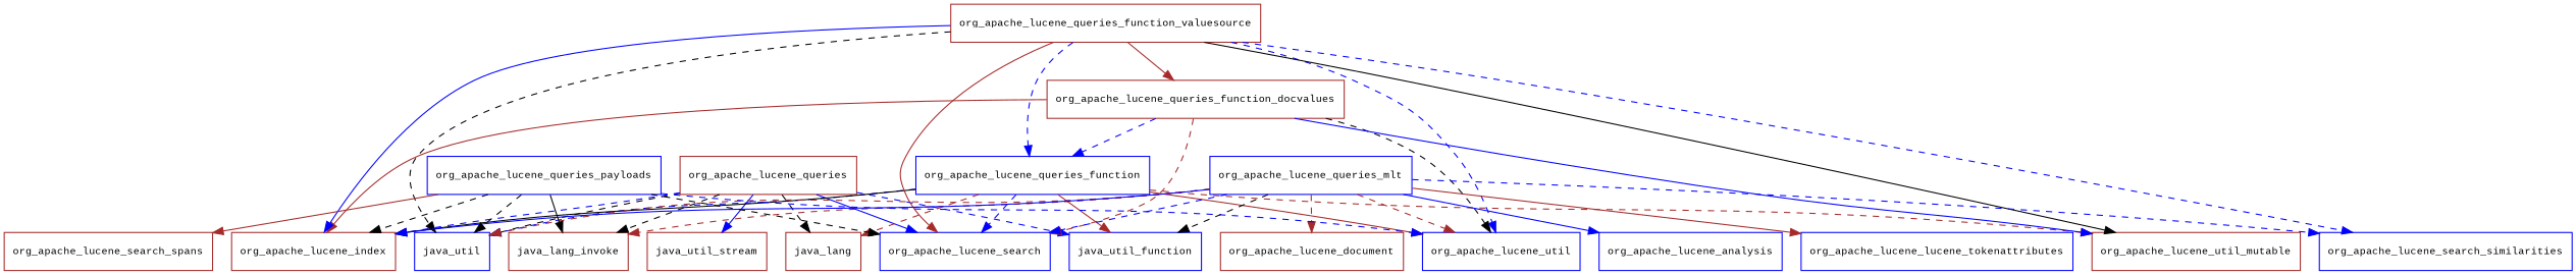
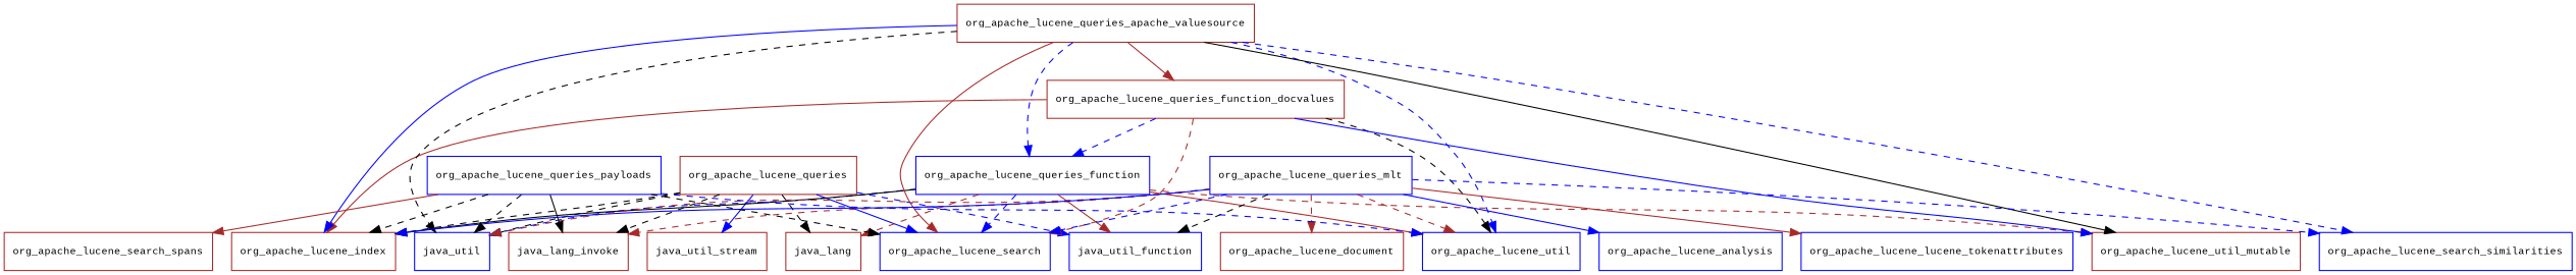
  digraph {
    fontname="Liberation Mono"
    node [color=brown fontname="Liberation Mono" fontsize=10.0 shape=box]
    edge [color=blue fontname="Liberation Mono" style=dashed]
    org_apache_lucene_queries
    java_lang_invoke
    java_util [color=blue]
    java_util_function [color=blue]
    java_util_stream
    org_apache_lucene_index
    org_apache_lucene_search [color=blue]
    java_lang
    org_apache_lucene_util [color=blue]
    org_apache_lucene_queries_function [color=blue]
    org_apache_lucene_util_mutable
    org_apache_lucene_queries_function_docvalues
-   org_apache_lucene_queries_function_valuesource
+   org_apache_lucene_queries_function_valuesource [label=org_apache_lucene_queries_apache_valuesource]
    org_apache_lucene_search_similarities [color=blue]
    org_apache_lucene_queries_mlt [color=blue]
    org_apache_lucene_analysis [color=blue]
    n17 [color=blue label=org_apache_lucene_lucene_tokenattributes]
    org_apache_lucene_document
    org_apache_lucene_queries_payloads [color=blue]
    org_apache_lucene_search_spans
    org_apache_lucene_queries -> java_lang_invoke [color=black]
    org_apache_lucene_queries -> java_util [color=black]
    org_apache_lucene_queries -> java_util_function
    org_apache_lucene_queries -> java_util_stream [style=solid]
-   org_apache_lucene_queries -> org_apache_lucene_index
+   org_apache_lucene_queries -> org_apache_lucene_index [color=black]
    org_apache_lucene_queries -> org_apache_lucene_search [style=solid]
    org_apache_lucene_queries -> java_lang [color=black]
    org_apache_lucene_queries_function -> java_util
    org_apache_lucene_queries_function -> java_util_function [color=brown style=solid]
    org_apache_lucene_queries_function -> org_apache_lucene_index [color=black style=solid]
    org_apache_lucene_queries_function -> org_apache_lucene_search
    org_apache_lucene_queries_function -> java_lang [color=brown]
    org_apache_lucene_queries_function -> org_apache_lucene_util [color=brown style=solid]
    org_apache_lucene_queries_function -> org_apache_lucene_util_mutable [color=brown]
    org_apache_lucene_queries_function_docvalues -> org_apache_lucene_index [color=brown style=solid]
    org_apache_lucene_queries_function_docvalues -> org_apache_lucene_search [color=brown]
    org_apache_lucene_queries_function_docvalues -> org_apache_lucene_util [color=black]
    org_apache_lucene_queries_function_docvalues -> org_apache_lucene_queries_function
    org_apache_lucene_queries_function_docvalues -> org_apache_lucene_util_mutable [style=solid]
    org_apache_lucene_queries_function_valuesource -> java_util [color=black]
    org_apache_lucene_queries_function_valuesource -> org_apache_lucene_index [style=solid]
    org_apache_lucene_queries_function_valuesource -> org_apache_lucene_search [color=brown style=solid]
    org_apache_lucene_queries_function_valuesource -> org_apache_lucene_util
    org_apache_lucene_queries_function_valuesource -> org_apache_lucene_queries_function
    org_apache_lucene_queries_function_valuesource -> org_apache_lucene_util_mutable [color=black style=solid]
    org_apache_lucene_queries_function_valuesource -> org_apache_lucene_queries_function_docvalues [color=brown style=solid]
    org_apache_lucene_queries_function_valuesource -> org_apache_lucene_search_similarities
    org_apache_lucene_queries_mlt -> java_lang_invoke [color=brown]
    org_apache_lucene_queries_mlt -> java_util [color=brown]
    org_apache_lucene_queries_mlt -> java_util_function [color=black]
    org_apache_lucene_queries_mlt -> org_apache_lucene_index [style=solid]
    org_apache_lucene_queries_mlt -> org_apache_lucene_search
    org_apache_lucene_queries_mlt -> org_apache_lucene_util [color=brown]
    org_apache_lucene_queries_mlt -> org_apache_lucene_search_similarities
    org_apache_lucene_queries_mlt -> org_apache_lucene_analysis [style=solid]
    org_apache_lucene_queries_mlt -> n17 [color=brown style=solid]
    org_apache_lucene_queries_mlt -> org_apache_lucene_document [color=brown]
    org_apache_lucene_queries_payloads -> java_lang_invoke [color=black style=solid]
    org_apache_lucene_queries_payloads -> java_util [color=black]
    org_apache_lucene_queries_payloads -> org_apache_lucene_index [color=black]
    org_apache_lucene_queries_payloads -> org_apache_lucene_search [color=black]
    org_apache_lucene_queries_payloads -> org_apache_lucene_util
    org_apache_lucene_queries_payloads -> org_apache_lucene_search_spans [color=brown style=solid]
  }
